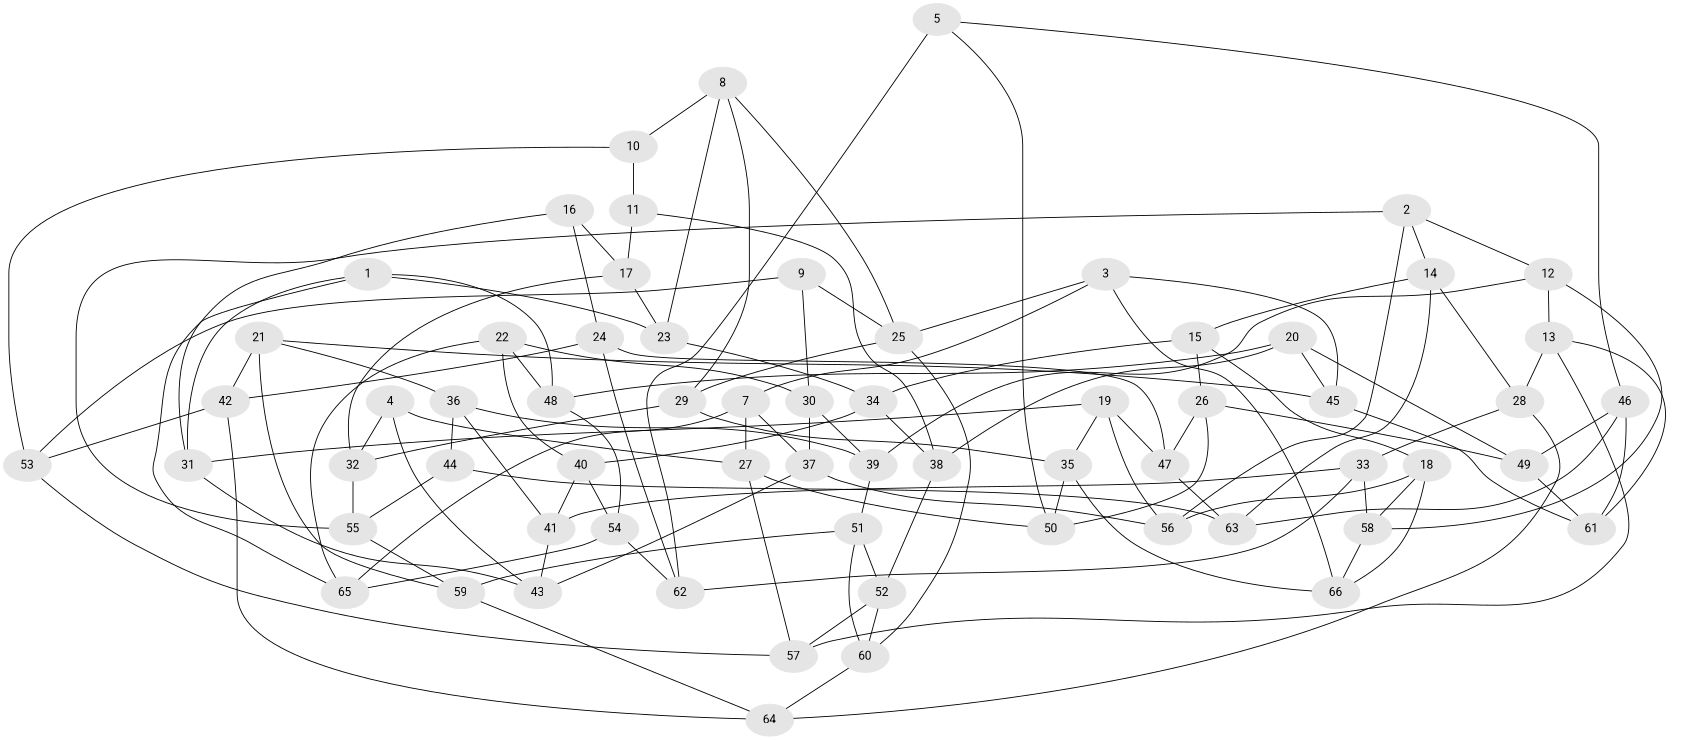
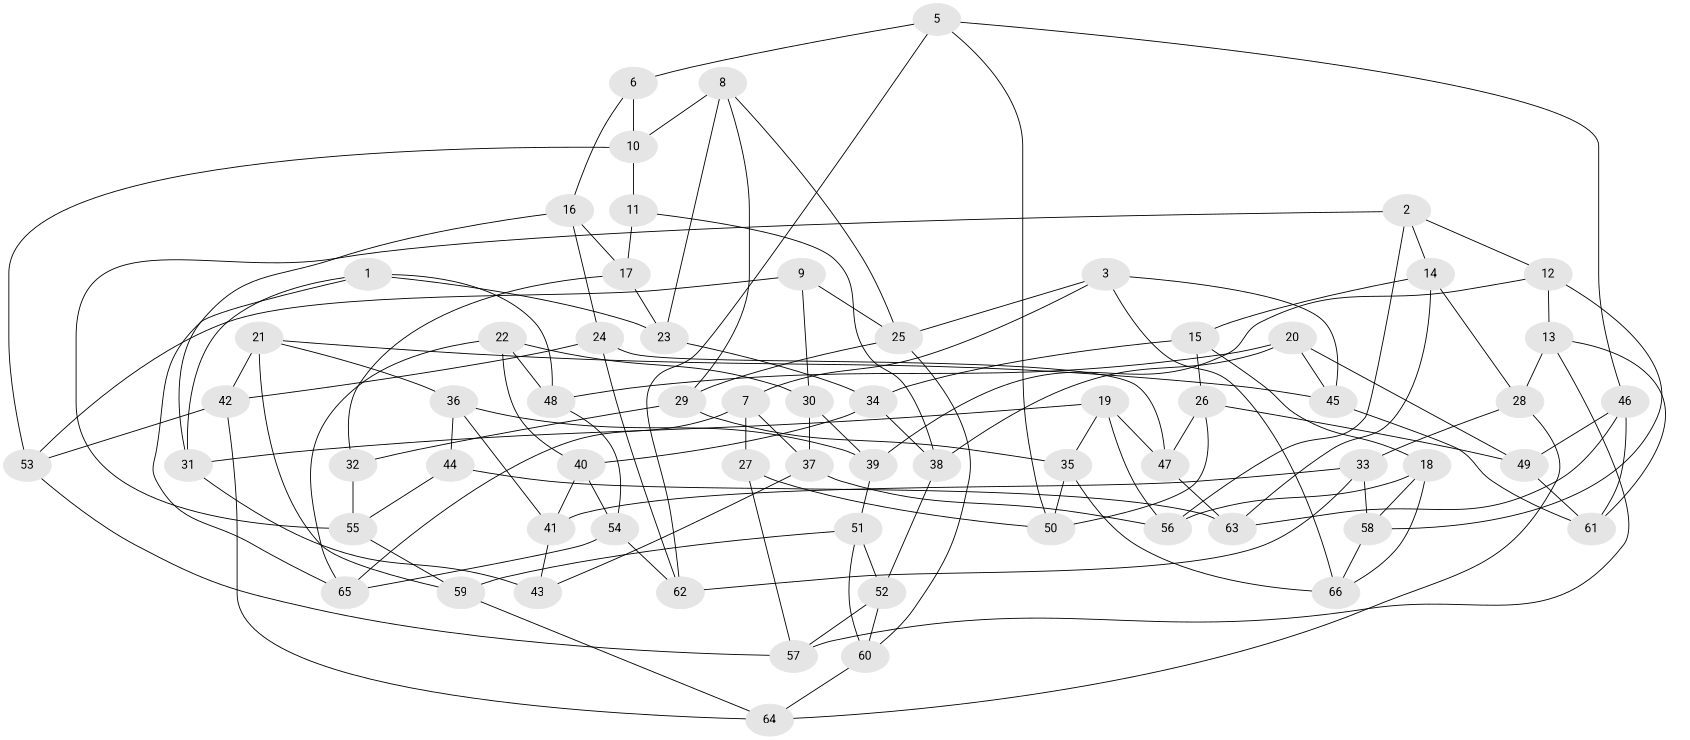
  graph {
    fontname=Roboto
    node [color=gray90 fontname=Roboto style=filled]
    edge [fontname=Roboto]
    1
    23
    31
    48
    65
    34
    43
    54
    2
    12
    14
    55
    56
    13
    39
    58
    28
    15
    63
    59
    3
    7
    25
    45
    66
    27
    37
    29
    60
    61
-   4
    32
+   6
    10
    16
    50
    57
    5
    46
    62
    49
    53
    11
    17
    24
    8
    35
    9
    30
    38
    52
    44
    51
    33
    64
    18
    26
    47
    40
    42
    19
    20
    21
    36
    41
    22
    1 -- 23
    1 -- 31
    1 -- 48
    1 -- 65
    23 -- 34
    31 -- 43
    48 -- 54
    34 -- 38
    34 -- 40
    54 -- 65
    54 -- 62
    2 -- 12
    2 -- 14
    2 -- 55
    2 -- 56
    12 -- 13
    12 -- 39
    12 -- 58
    14 -- 28
    14 -- 15
    14 -- 63
    55 -- 59
    13 -- 28
    13 -- 61
    13 -- 57
    39 -- 51
    58 -- 66
    28 -- 33
    28 -- 64
    15 -- 34
    15 -- 18
    15 -- 26
    59 -- 64
    3 -- 7
    3 -- 25
    3 -- 45
    3 -- 66
    7 -- 65
    7 -- 27
    7 -- 37
    25 -- 29
    25 -- 60
    45 -- 61
    27 -- 50
    27 -- 57
    37 -- 43
    37 -- 56
    29 -- 32
    29 -- 35
    60 -- 64
-   4 -- 43
-   4 -- 27
-   4 -- 32
    32 -- 55
+   6 -- 10
+   6 -- 16
    10 -- 53
    10 -- 11
    16 -- 31
    16 -- 17
    16 -- 24
+   5 -- 6
    5 -- 50
    5 -- 46
    5 -- 62
    46 -- 63
    46 -- 61
    46 -- 49
    49 -- 61
    53 -- 57
    11 -- 17
    11 -- 38
    17 -- 23
    17 -- 32
    24 -- 62
    24 -- 47
    24 -- 42
    8 -- 23
    8 -- 25
    8 -- 29
    8 -- 10
    35 -- 66
    35 -- 50
    9 -- 25
    9 -- 53
    9 -- 30
    30 -- 39
    30 -- 37
    38 -- 52
    52 -- 60
    52 -- 57
    44 -- 55
    44 -- 63
    51 -- 59
    51 -- 60
    51 -- 52
    33 -- 58
    33 -- 62
    33 -- 41
    18 -- 56
    18 -- 58
    18 -- 66
    26 -- 50
    26 -- 49
    26 -- 47
    47 -- 63
    40 -- 54
    40 -- 41
    42 -- 53
    42 -- 64
    19 -- 31
    19 -- 56
    19 -- 35
    19 -- 47
    20 -- 48
    20 -- 45
    20 -- 49
    20 -- 38
    21 -- 59
    21 -- 45
    21 -- 42
    21 -- 36
    36 -- 39
    36 -- 44
    36 -- 41
    41 -- 43
    22 -- 48
    22 -- 65
    22 -- 30
    22 -- 40
  }
